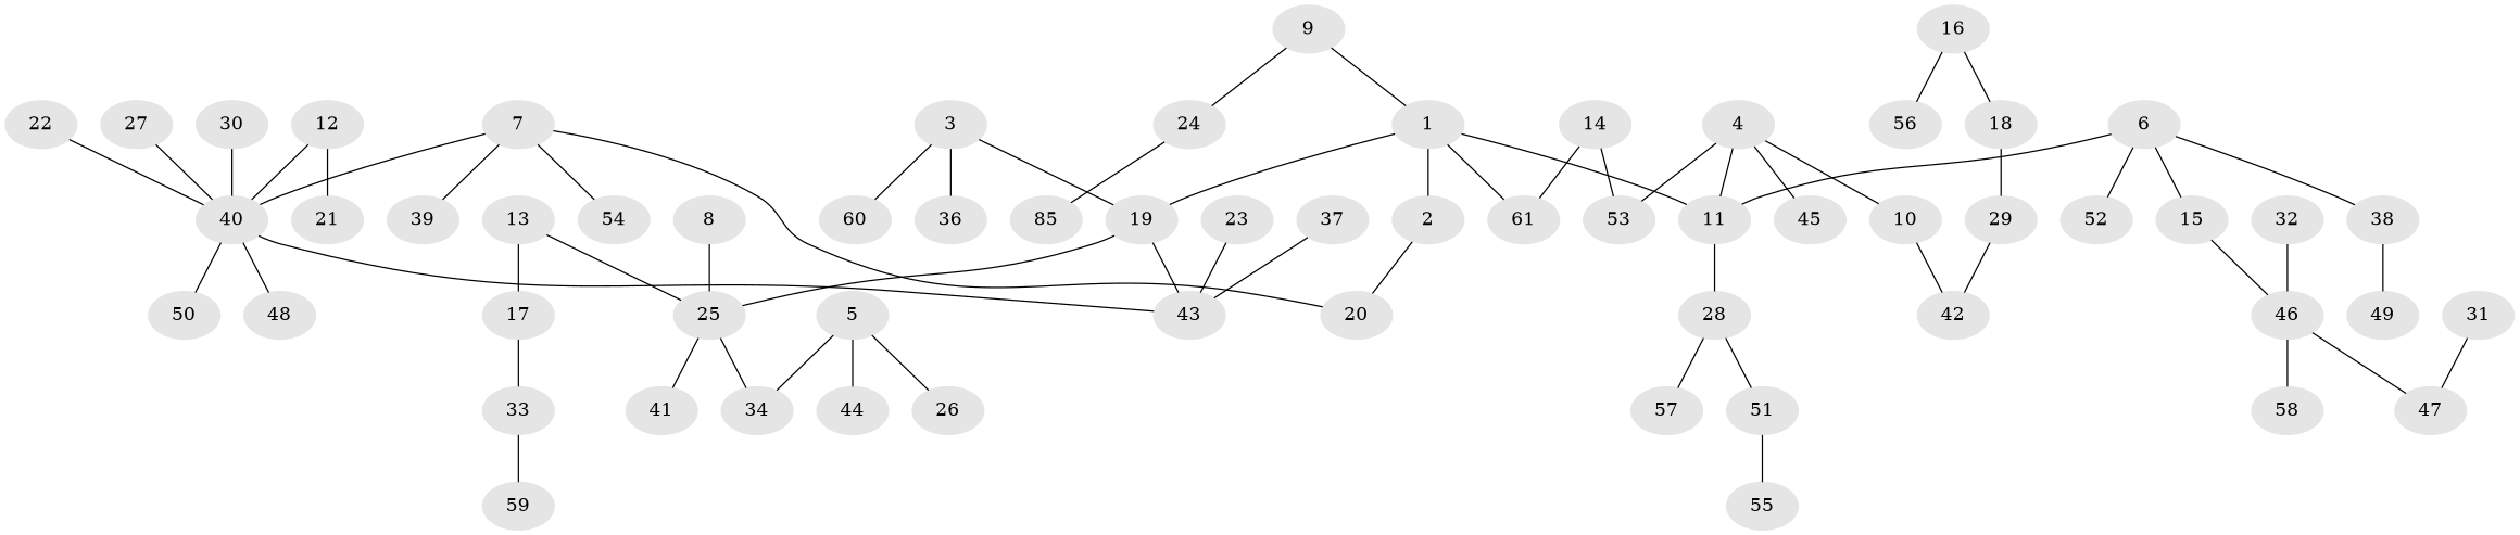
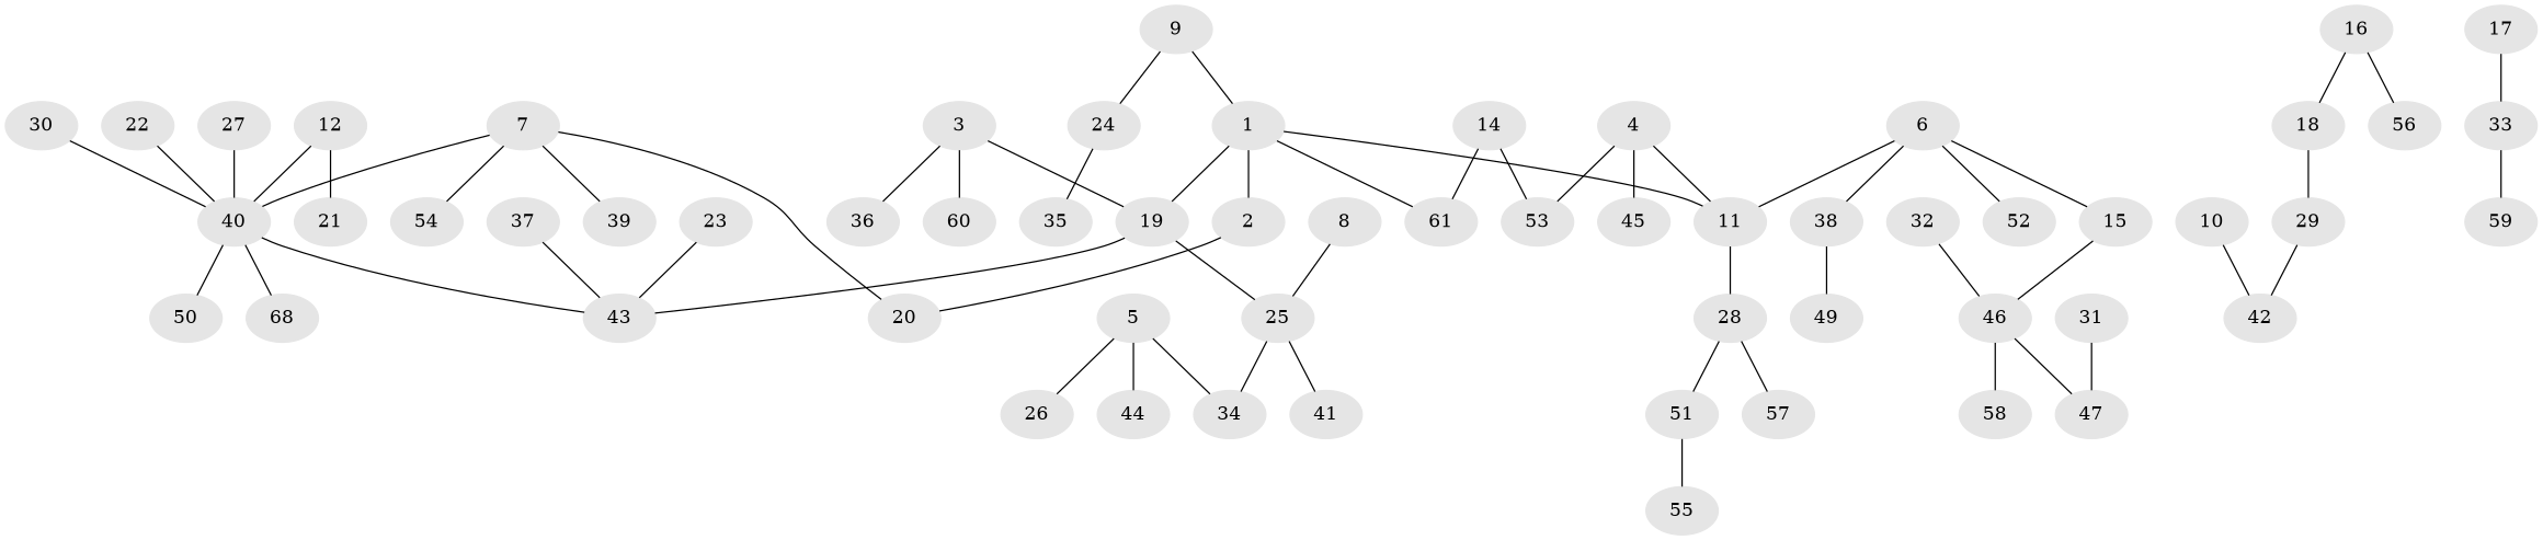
  graph {
    node [color=gray90 style=filled]
    edge [weight=1.0]
    1
    2
    11
    19
    61
    20
    28
    25
    43
    3
    36
    60
    4
    10
    45
    53
    42
    5
    26
    34
    44
    6
    15
    38
    52
    46
    49
    7
    39
    40
    54
-   48
+   48 [label=68]
    50
    8
    41
    9
    24
    23
-   35 [label=85]
+   35
    51
    57
    12
    21
    47
    58
-   13
    17
    33
    14
    16
    18
    56
    29
    59
    22
    27
    55
    30
    31
    32
    37
    1 -- 2
    1 -- 11
    1 -- 19
    1 -- 61
    2 -- 20
    11 -- 28
    19 -- 25
    19 -- 43
    28 -- 51
    28 -- 57
    25 -- 34
    25 -- 41
    3 -- 19
    3 -- 36
    3 -- 60
    4 -- 11
-   4 -- 10
    4 -- 45
    4 -- 53
    10 -- 42
    5 -- 26
    5 -- 34
    5 -- 44
    6 -- 11
    6 -- 15
    6 -- 38
    6 -- 52
    15 -- 46
    38 -- 49
    46 -- 47
    46 -- 58
    7 -- 20
    7 -- 39
    7 -- 40
    7 -- 54
    40 -- 43
    40 -- 48
    40 -- 50
    8 -- 25
    9 -- 1
    9 -- 24
    24 -- 35
    23 -- 43
    51 -- 55
    12 -- 40
    12 -- 21
-   13 -- 25
-   13 -- 17
    17 -- 33
    33 -- 59
    14 -- 61
    14 -- 53
    16 -- 18
    16 -- 56
    18 -- 29
    29 -- 42
    22 -- 40
    27 -- 40
    30 -- 40
    31 -- 47
    32 -- 46
    37 -- 43
  }
